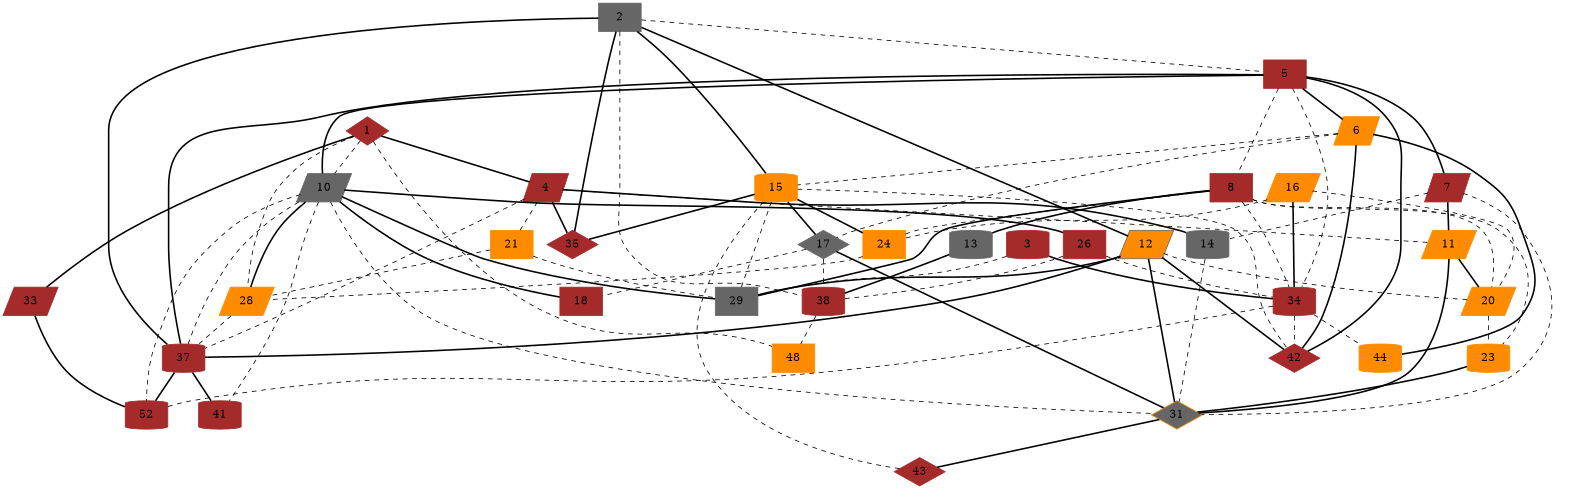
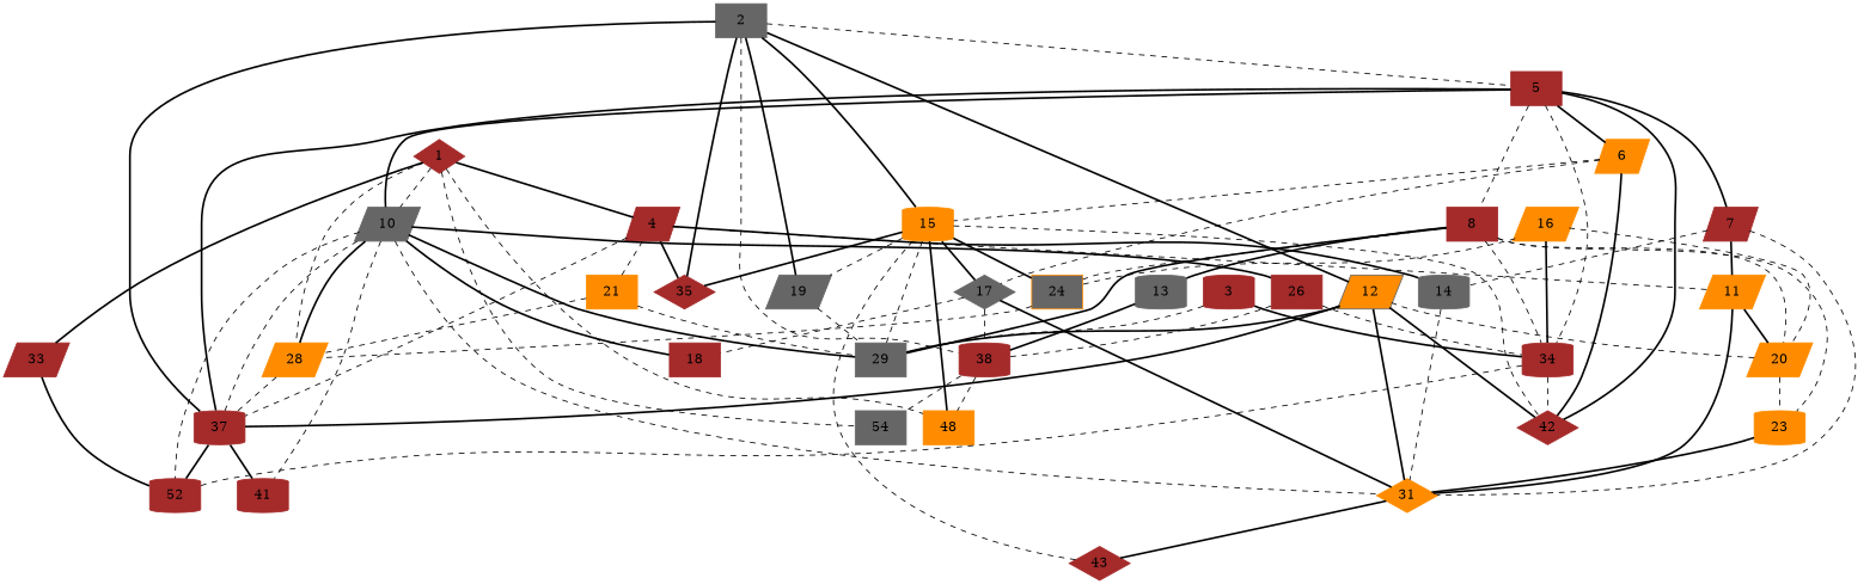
  graph {
    node [color=brown shape=parallelogram style=filled]
    edge [style=dashed]
    1 [shape=diamond super="+32"]
    4 [super="+53"]
    10 [color=gray40 super="+50"]
    28 [color=darkorange]
    33
    48 [color=darkorange shape=box]
+   54 [color=gray40 shape=box]
    35 [shape=diamond]
    37 [shape=cylinder super="+40"]
    11 [color=darkorange super="+56"]
    14 [color=gray40 shape=cylinder super="+47"]
    21 [color=darkorange shape=box]
    29 [color=gray40 shape=box super="+60"]
-   31 [color=darkorange shape=diamond super="+51" fillcolor=gray40]
+   31 [color=darkorange shape=diamond super="+51"]
    18 [shape=box]
    26 [shape=box]
    41 [shape=cylinder]
    52 [shape=cylinder super="+61"]
    2 [color=gray40 shape=box super="+27"]
    5 [shape=box super="+58"]
    12 [color=gray40 fillcolor=darkorange super="+59"]
    15 [color=darkorange shape=cylinder super="+55"]
+   19 [color=gray40]
    38 [shape=cylinder super="+57"]
    34 [shape=cylinder super="+36"]
    6 [color=darkorange super="+46"]
    7 [super="+30"]
    8 [shape=box super="+9"]
    42 [shape=diamond super="+45"]
    20 [color=darkorange super="+22"]
    17 [color=gray40 shape=diamond super="+49"]
-   24 [color=darkorange shape=box super="+25"]
+   24 [color=darkorange shape=box super="+25" fillcolor=gray40]
    43 [shape=diamond]
    3 [shape=cylinder]
-   44 [color=darkorange shape=cylinder]
    13 [color=gray40 shape=cylinder]
    23 [color=darkorange shape=cylinder]
    16 [color=darkorange super="+39"]
    1 -- 4 [style=bold]
    1 -- 10 [weight=2]
    1 -- 28
    1 -- 33 [style=bold]
    1 -- 48
+   1 -- 54
    4 -- 35 [style=bold]
    4 -- 37
    4 -- 11 [weight=2]
    4 -- 14 [style=bold]
    4 -- 21
    10 -- 28 [style=bold]
    10 -- 37
    10 -- 29 [style=bold]
    10 -- 31
    10 -- 18 [style=bold]
    10 -- 26 [style=bold]
    10 -- 41
    10 -- 52
    28 -- 37
    33 -- 52 [style=bold]
    37 -- 41 [style=bold]
    37 -- 52 [style=bold]
    11 -- 31 [style=bold]
    11 -- 20 [style=bold]
    14 -- 31
    21 -- 28
    21 -- 29
    31 -- 43 [style=bold]
    26 -- 38
    26 -- 34
    2 -- 35 [style=bold]
    2 -- 37 [style=bold weight=3]
    2 -- 5
    2 -- 12 [style=bold]
    2 -- 15 [style=bold]
+   2 -- 19 [style=bold]
    2 -- 38 [weight=2]
    5 -- 10 [style=bold]
    5 -- 37 [style=bold]
    5 -- 34
    5 -- 6 [style=bold]
    5 -- 7 [style=bold]
    5 -- 8
    5 -- 42 [style=bold]
    12 -- 37 [style=bold]
    12 -- 29 [style=bold]
    12 -- 31 [style=bold]
    12 -- 42 [style=bold]
    12 -- 20
+   15 -- 48 [style=bold]
    15 -- 35 [style=bold]
    15 -- 29
+   15 -- 19
    15 -- 42
    15 -- 17 [style=bold]
    15 -- 24 [style=bold]
    15 -- 43
+   19 -- 29
    38 -- 48
+   38 -- 54
    34 -- 52
    34 -- 42
-   34 -- 44
    6 -- 15 [weight=2]
    6 -- 42 [style=bold]
    6 -- 17
-   6 -- 44 [style=bold]
    7 -- 11 [style=bold]
    7 -- 14
    7 -- 31
    8 -- 29 [style=bold]
    8 -- 34
    8 -- 20
    8 -- 24
    8 -- 13 [style=bold]
    8 -- 23
    20 -- 23
    17 -- 31 [style=bold]
    17 -- 18
    17 -- 38
    24 -- 28
    3 -- 29
    3 -- 34 [style=bold]
    13 -- 38 [style=bold]
    23 -- 31 [style=bold]
    16 -- 34 [style=bold]
    16 -- 20
    16 -- 24 [weight=2]
  }
